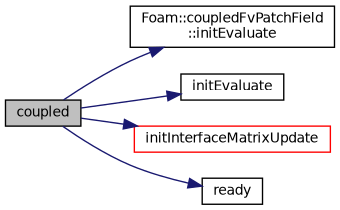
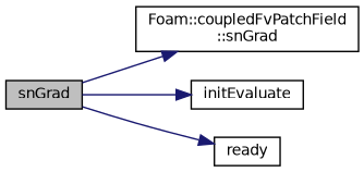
  digraph {
    rankdir=LR
    node [color=black fontname=Helvetica fontsize=10 shape=record]
    edge [color=midnightblue fontname=Helvetica fontsize=10 labelfontname=Helvetica labelfontsize=10 style=solid]
-   n1 [fillcolor=grey75 fontcolor=black height=0.2 label=coupled style=filled width=0.4]
-   n2 [height=0.2 label="Foam::coupledFvPatchField\l::initEvaluate" width=0.4]
+   n1 [fillcolor=grey75 fontcolor=black height=0.2 label=snGrad style=filled width=0.4]
+   n2 [height=0.2 label="Foam::coupledFvPatchField\l::snGrad" width=0.4]
    n3 [height=0.2 label=initEvaluate width=0.4]
-   n4 [color=red height=0.2 label=initInterfaceMatrixUpdate width=0.4]
    n5 [height=0.2 label=ready width=0.4]
    n1 -> n2
    n1 -> n3
-   n1 -> n4
    n1 -> n5
  }
